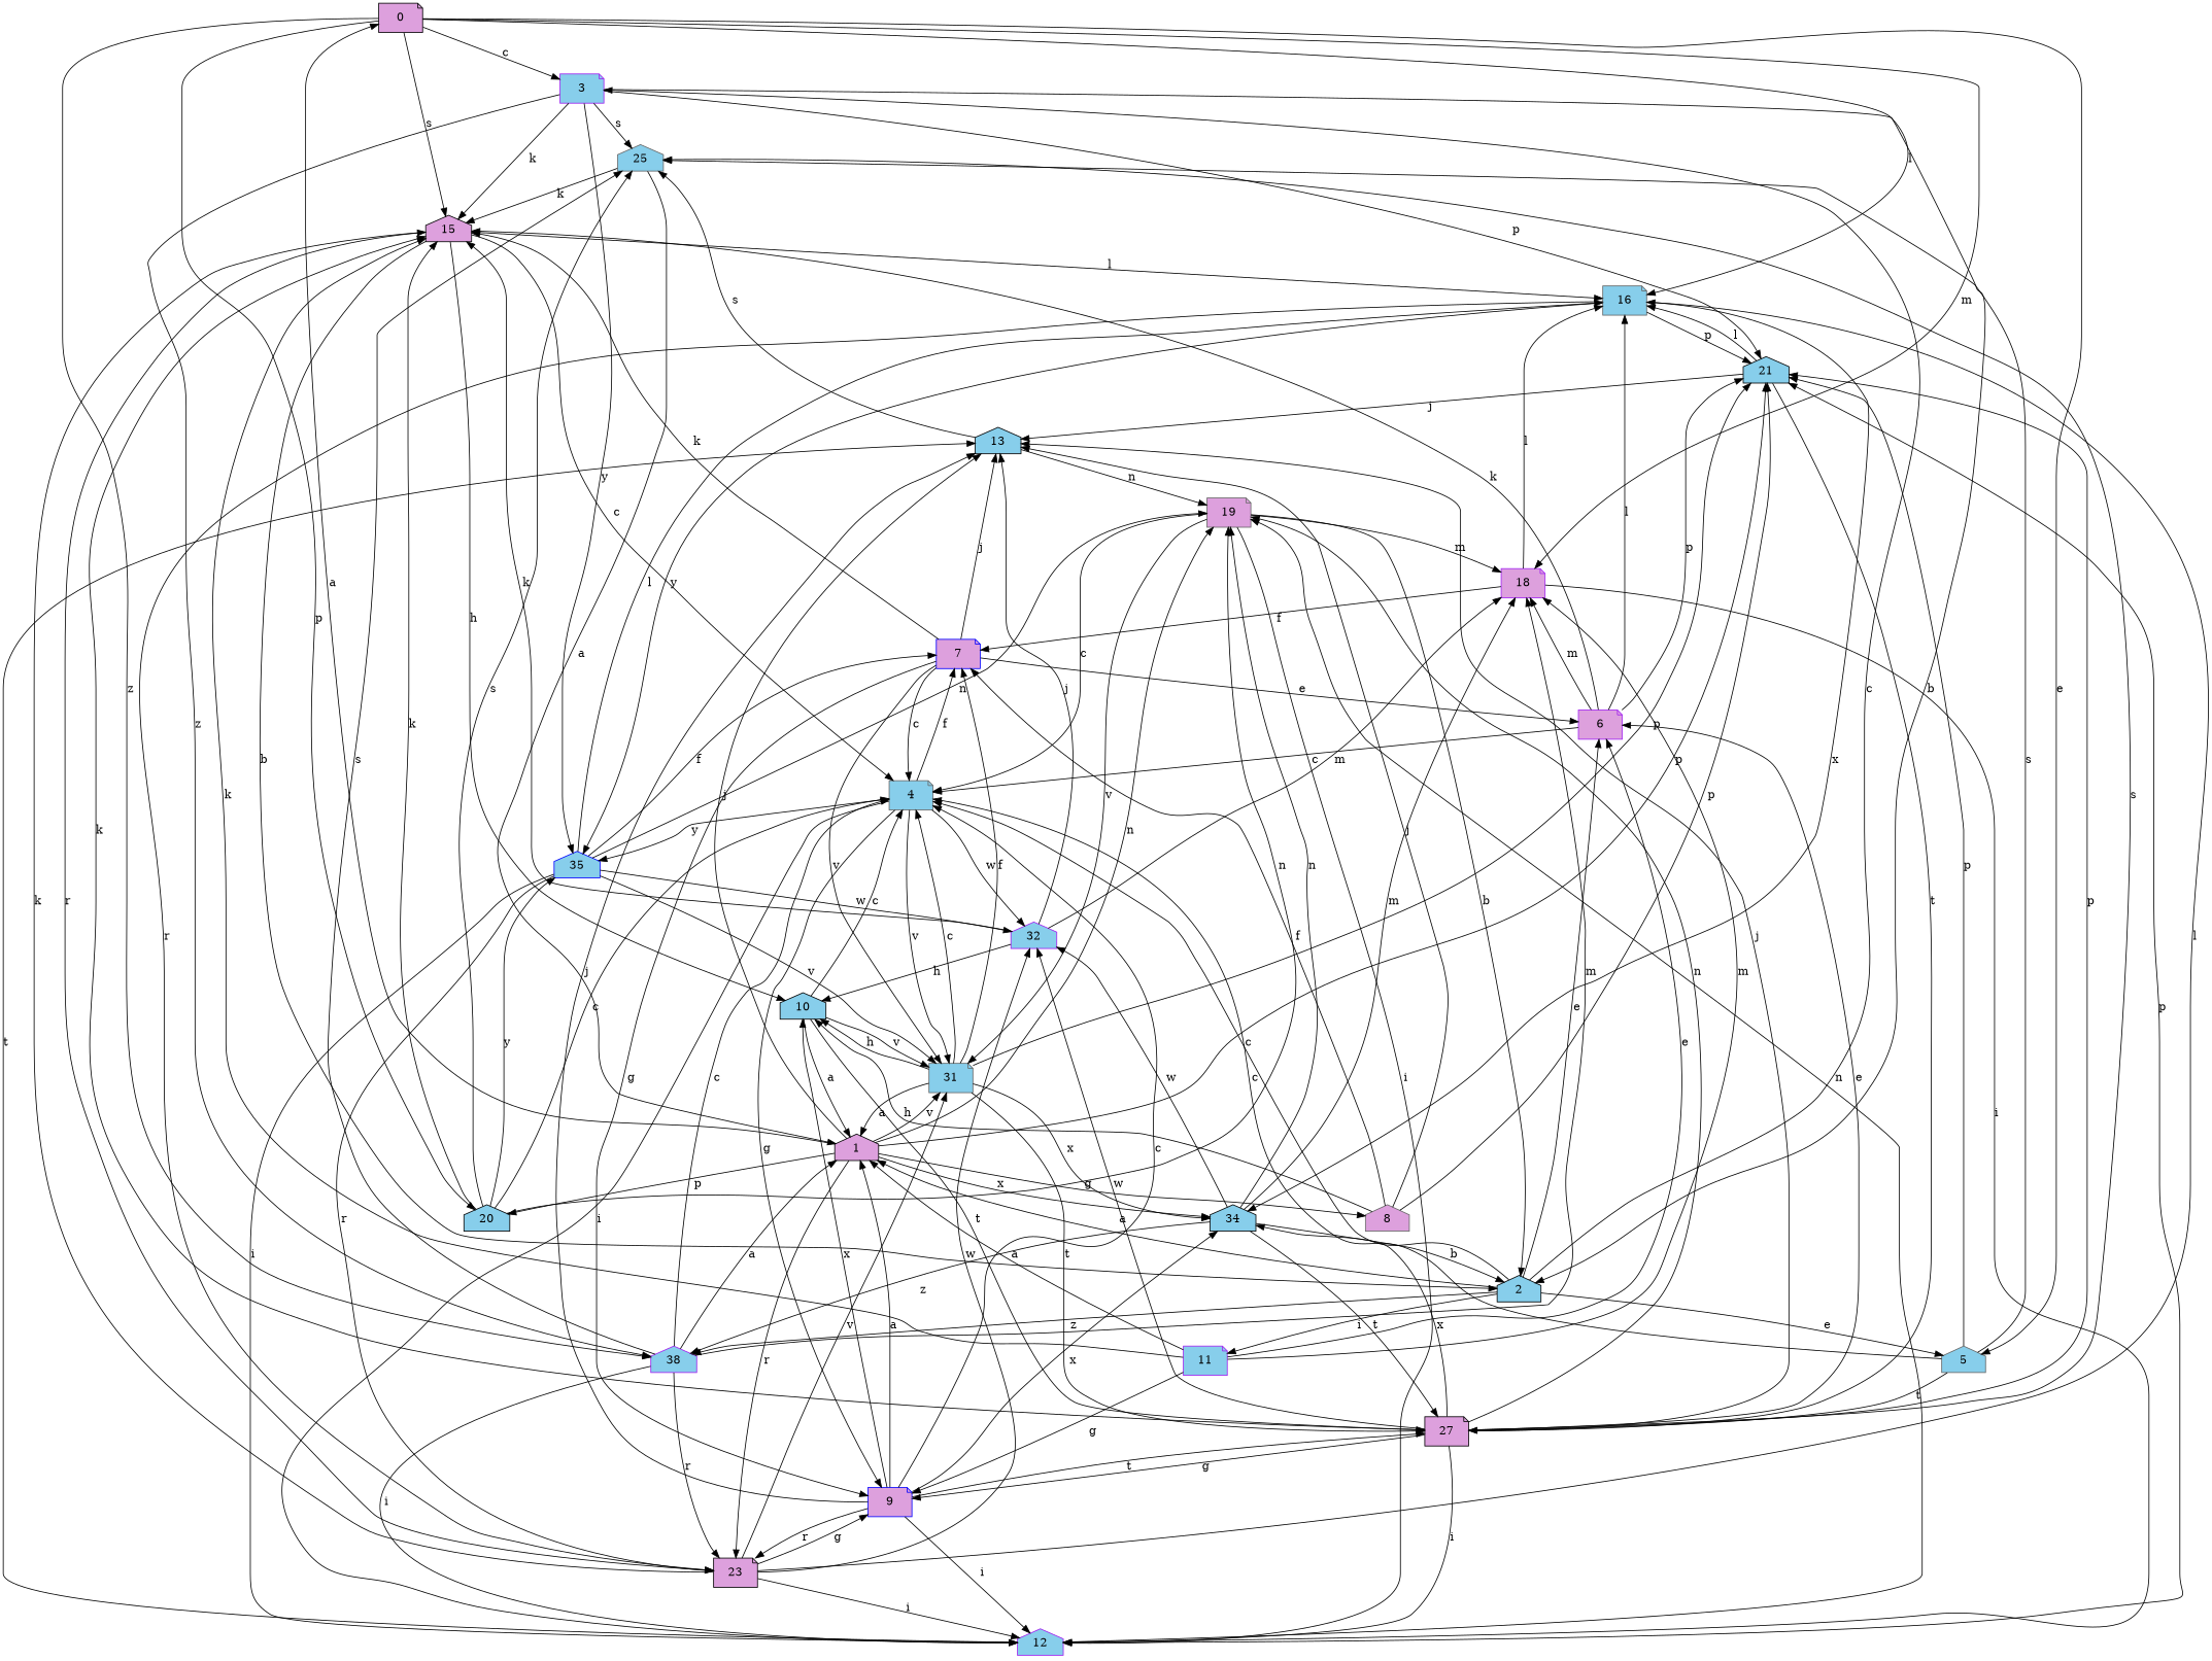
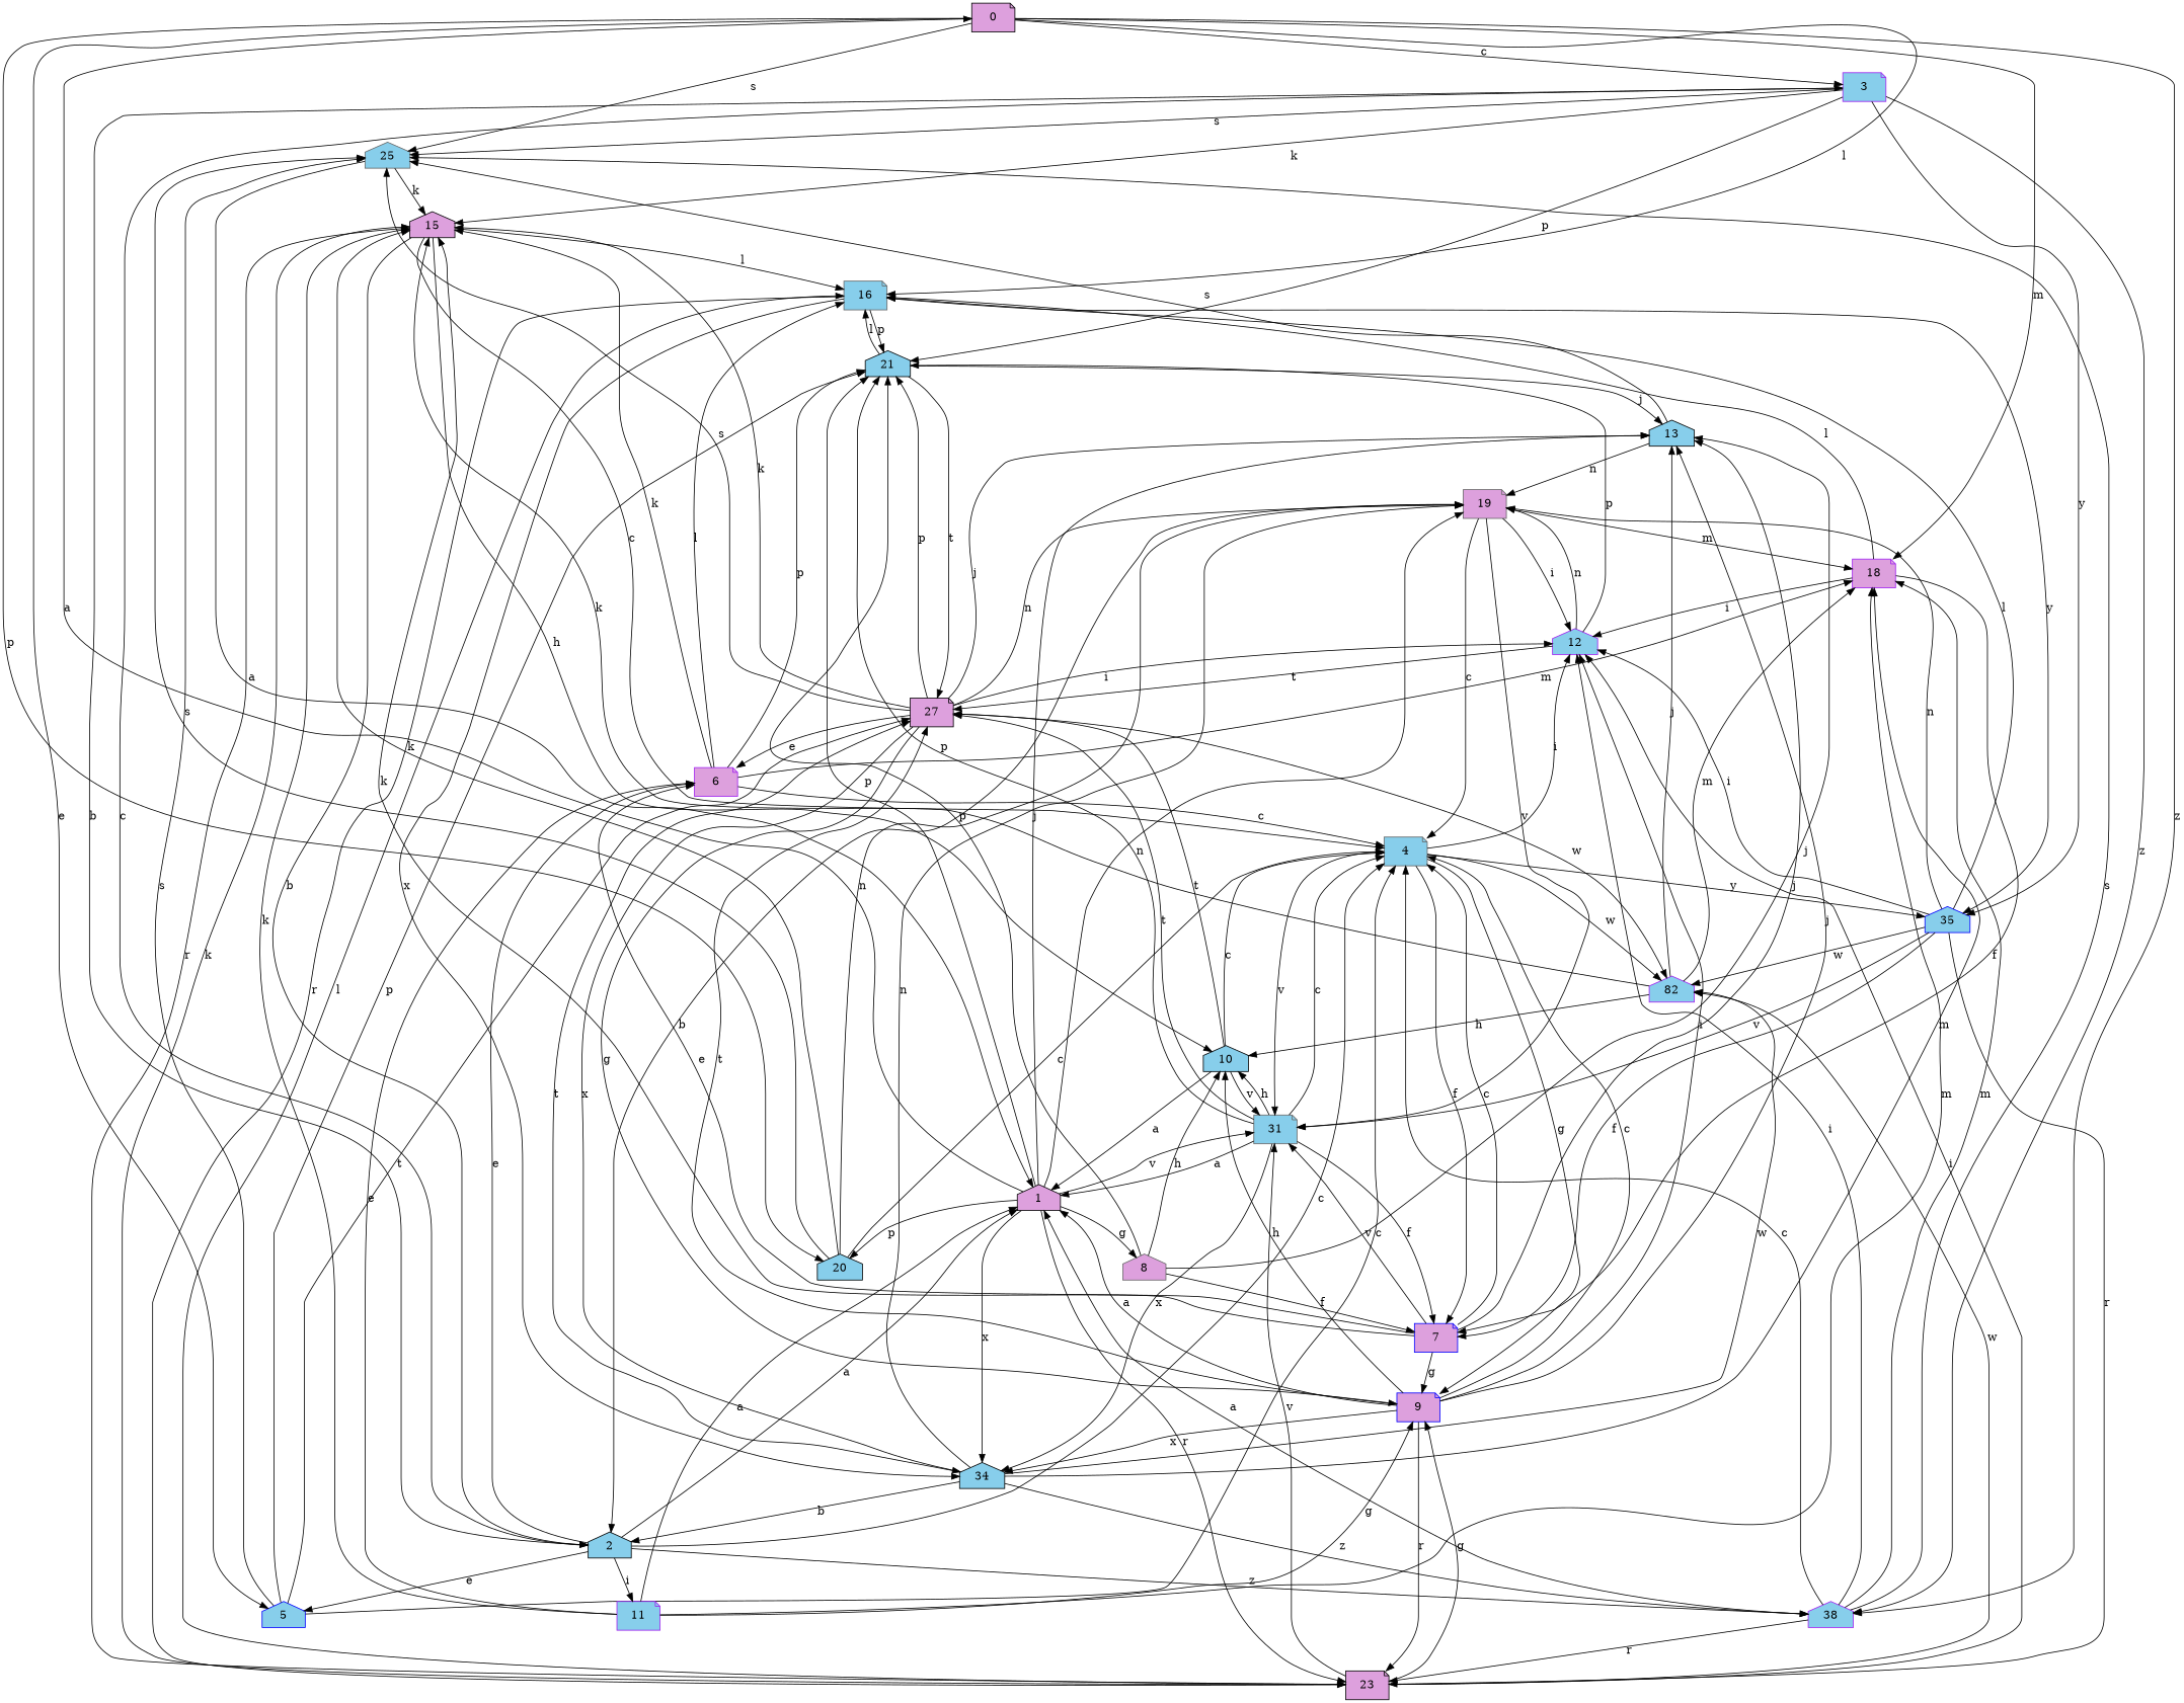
  strict digraph {
    fontname="DejaVu Serif"
    node [color=black fillcolor=skyblue fontname="DejaVu Serif" shape=house style=filled]
    edge [fontname="DejaVu Serif"]
    0 [fillcolor=plum shape=note]
    3 [color=purple shape=note]
-   5 [color=gray40]
+   5 [color=blue]
    16 [color=gray40 shape=note]
    18 [color=purple fillcolor=plum shape=note]
    20
    25 [color=gray40]
    38 [color=purple]
    21
    2
    15 [fillcolor=plum]
    35 [color=blue]
    4 [color=gray40 shape=note]
    27 [fillcolor=plum shape=note]
    23 [fillcolor=plum shape=note]
    34
    7 [color=blue fillcolor=plum shape=note]
    12 [color=purple]
    19 [color=gray40 fillcolor=plum shape=note]
    1 [fillcolor=plum]
    8 [color=gray40 fillcolor=plum]
    13
    31 [color=gray40 shape=note]
    10
    9 [color=blue fillcolor=plum shape=note]
-   32 [color=purple]
+   32 [color=purple label=82]
    6 [color=purple fillcolor=plum shape=note]
    11 [color=purple shape=note]
    0 -> 3 [label=c]
    0 -> 5 [label=e]
    0 -> 16 [label=l]
    0 -> 18 [label=m]
    0 -> 20 [label=p]
-   0 -> 15 [label=s]
+   0 -> 25 [label=s]
    0 -> 38 [label=z]
    3 -> 25 [label=s]
    3 -> 38 [label=z]
    3 -> 21 [label=p]
    3 -> 2 [label=b]
    3 -> 15 [label=k]
    3 -> 35 [label=y]
    5 -> 25 [label=s]
    5 -> 21 [label=p]
    5 -> 4 [label=c]
    5 -> 27 [label=t]
    16 -> 21 [label=p]
    16 -> 35 [label=y]
    16 -> 23 [label=r]
    16 -> 34 [label=x]
    18 -> 16 [label=l]
    18 -> 7 [label=f]
    18 -> 12 [label=i]
    20 -> 25 [label=s]
    20 -> 15 [label=k]
-   20 -> 35 [label=y]
    20 -> 4 [label=c]
    20 -> 19 [label=n]
    25 -> 15 [label=k]
    25 -> 1 [label=a]
    38 -> 18 [label=m]
    38 -> 25 [label=s]
    38 -> 4 [label=c]
    38 -> 23 [label=r]
    38 -> 12 [label=i]
    38 -> 1 [label=a]
    21 -> 16 [label=l]
    21 -> 27 [label=t]
    21 -> 13 [label=j]
    2 -> 3 [label=c]
    2 -> 5 [label=e]
    2 -> 38 [label=z]
    2 -> 4 [label=c]
    2 -> 1 [label=a]
    2 -> 6 [label=e]
    2 -> 11 [label=i]
    15 -> 16 [label=l]
    15 -> 2 [label=b]
    15 -> 4 [label=c]
    15 -> 23 [label=r]
    15 -> 10 [label=h]
    35 -> 16 [label=l]
    35 -> 23 [label=r]
    35 -> 7 [label=f]
    35 -> 12 [label=i]
    35 -> 19 [label=n]
    35 -> 31 [label=v]
    35 -> 32 [label=w]
    4 -> 35 [label=y]
    4 -> 7 [label=f]
    4 -> 12 [label=i]
    4 -> 31 [label=v]
    4 -> 9 [label=g]
    4 -> 32 [label=w]
    27 -> 25 [label=s]
    27 -> 21 [label=p]
    27 -> 15 [label=k]
    27 -> 34 [label=x]
    27 -> 12 [label=i]
    27 -> 19 [label=n]
    27 -> 13 [label=j]
    27 -> 9 [label=g]
    27 -> 32 [label=w]
    27 -> 6 [label=e]
    23 -> 16 [label=l]
    23 -> 15 [label=k]
    23 -> 12 [label=i]
    23 -> 31 [label=v]
    23 -> 9 [label=g]
    23 -> 32 [label=w]
    34 -> 18 [label=m]
    34 -> 38 [label=z]
    34 -> 2 [label=b]
    34 -> 27 [label=t]
    34 -> 19 [label=n]
    34 -> 32 [label=w]
    7 -> 15 [label=k]
    7 -> 4 [label=c]
    7 -> 13 [label=j]
    7 -> 31 [label=v]
    7 -> 9 [label=g]
    7 -> 6 [label=e]
    12 -> 21 [label=p]
-   12 -> 13 [label=t]
+   12 -> 27 [label=t]
    12 -> 19 [label=n]
    19 -> 18 [label=m]
    19 -> 2 [label=b]
    19 -> 4 [label=c]
    19 -> 12 [label=i]
    19 -> 31 [label=v]
    1 -> 0 [label=a]
    1 -> 20 [label=p]
    1 -> 21 [label=p]
    1 -> 23 [label=r]
    1 -> 34 [label=x]
    1 -> 19 [label=n]
    1 -> 8 [label=g]
    1 -> 13 [label=j]
    1 -> 31 [label=v]
    8 -> 21 [label=p]
    8 -> 7 [label=f]
    8 -> 13 [label=j]
    8 -> 10 [label=h]
    13 -> 25 [label=s]
    13 -> 19 [label=n]
    31 -> 21 [label=p]
    31 -> 4 [label=c]
    31 -> 27 [label=t]
    31 -> 34 [label=x]
    31 -> 7 [label=f]
    31 -> 1 [label=a]
    31 -> 10 [label=h]
    10 -> 4 [label=c]
    10 -> 27 [label=t]
    10 -> 1 [label=a]
    10 -> 31 [label=v]
    9 -> 4 [label=c]
    9 -> 27 [label=t]
    9 -> 23 [label=r]
    9 -> 34 [label=x]
    9 -> 12 [label=i]
    9 -> 1 [label=a]
    9 -> 13 [label=j]
-   9 -> 10 [label=x]
+   9 -> 10 [label=h]
    32 -> 18 [label=m]
    32 -> 15 [label=k]
    32 -> 13 [label=j]
    32 -> 10 [label=h]
    6 -> 16 [label=l]
    6 -> 18 [label=m]
    6 -> 21 [label=p]
    6 -> 15 [label=k]
    6 -> 4 [label=c]
    11 -> 18 [label=m]
    11 -> 15 [label=k]
    11 -> 1 [label=a]
    11 -> 9 [label=g]
    11 -> 6 [label=e]
  }
